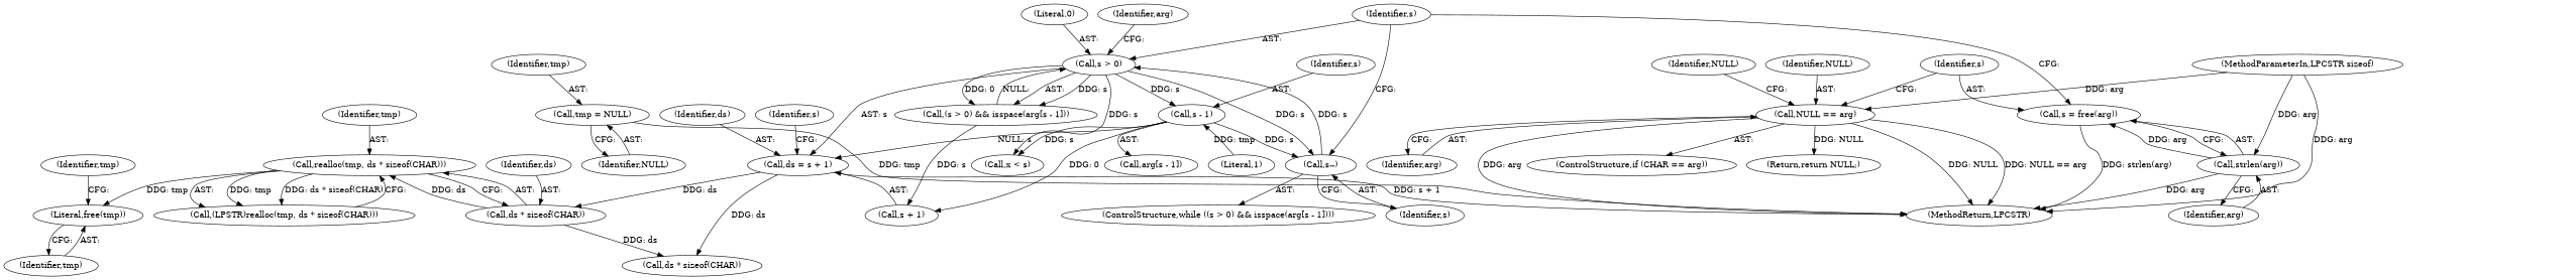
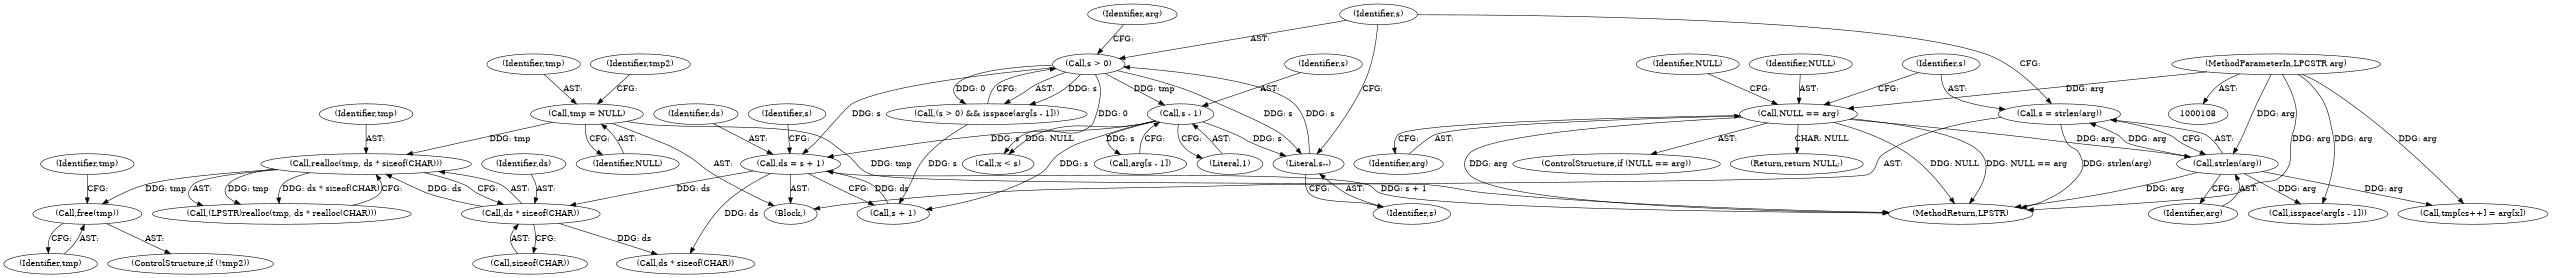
  digraph {
-   n1 [label="(Literal,free(tmp))"]
+   n1 [label="(Call,free(tmp))"]
    n2 [label="(Identifier,tmp)"]
+   n3 [label="(ControlStructure,if (!tmp2))"]
    n4 [label="(Call,realloc(tmp, ds * sizeof(CHAR)))"]
    n5 [label="(Call,ds * sizeof(CHAR))"]
-   n6 [label="(Call,(LPSTR)realloc(tmp, ds * sizeof(CHAR)))"]
+   n6 [label="(Call,(LPSTR)realloc(tmp, ds * realloc(CHAR)))"]
    n7 [label="(Call,ds * sizeof(CHAR))"]
+   n8 [label="(Call,sizeof(CHAR))"]
    n9 [label="(Call,tmp = NULL)"]
    n10 [label="(Identifier,NULL)"]
-   n11 [label="(MethodReturn,LPCSTR)"]
+   n11 [label="(MethodReturn,LPSTR)"]
+   n12 [label="(Block,)"]
    n13 [label="(Call,ds = s + 1)"]
    n14 [label="(Call,s + 1)"]
    n15 [label="(Call,s > 0)"]
-   n16 [label="(Call,s--)"]
+   n16 [label="(Literal,s--)"]
    n17 [label="(Call,s - 1)"]
    n18 [label="(Call,x < s)"]
    n19 [label="(Call,(s > 0) && isspace(arg[s - 1]))"]
    n20 [label="(Identifier,s)"]
-   n21 [label="(ControlStructure,while ((s > 0) && isspace(arg[s - 1])))"]
    n22 [label="(Call,arg[s - 1])"]
    n23 [label="(Literal,1)"]
-   n24 [label="(Literal,0)"]
-   n25 [label="(Call,s = free(arg))"]
+   n25 [label="(Call,s = strlen(arg))"]
    n26 [label="(Call,strlen(arg))"]
+   n27 [label="(Call,isspace(arg[s - 1]))"]
    n28 [label="(Identifier,arg)"]
+   n29 [label="(Call,tmp[cs++] = arg[x])"]
    n30 [label="(Call,NULL == arg)"]
-   n31 [label="(ControlStructure,if (CHAR == arg))"]
+   n31 [label="(ControlStructure,if (NULL == arg))"]
    n32 [label="(Return,return NULL;)"]
    n33 [label="(Identifier,arg)"]
-   n34 [label="(MethodParameterIn,LPCSTR sizeof)"]
+   n34 [label="(MethodParameterIn,LPCSTR arg)"]
+   1000108
    n36 [label="(Identifier,NULL)"]
    n37 [label="(Identifier,tmp)"]
    n38 [label="(Identifier,s)"]
+   n39 [label="(Identifier,tmp2)"]
    n40 [label="(Identifier,ds)"]
    n41 [label="(Identifier,ds)"]
    n42 [label="(Identifier,tmp)"]
    n43 [label="(Identifier,arg)"]
    n44 [label="(Identifier,s)"]
    n45 [label="(Identifier,NULL)"]
    n46 [label="(Identifier,s)"]
    n47 [label="(Identifier,tmp)"]
    n48 [label="(Identifier,s)"]
    n1 -> n2 [label="CFG: "]
+   n1 -> n3 [label="AST: "]
    n2 -> n1 [label="AST: "]
    n4 -> n1 [label="DDG: tmp"]
    n4 -> n5 [label="CFG: "]
    n4 -> n6 [label="AST: "]
    n4 -> n6 [label="DDG: tmp"]
    n4 -> n6 [label="DDG: ds * sizeof(CHAR)"]
    n5 -> n4 [label="AST: "]
    n5 -> n4 [label="DDG: ds"]
    n5 -> n7 [label="DDG: ds"]
+   n5 -> n8 [label="CFG: "]
    n6 -> n4 [label="CFG: "]
+   n8 -> n5 [label="AST: "]
+   n9 -> n4 [label="DDG: tmp"]
    n9 -> n10 [label="CFG: "]
    n9 -> n11 [label="DDG: tmp"]
+   n9 -> n12 [label="AST: "]
    n10 -> n9 [label="AST: "]
    n13 -> n5 [label="DDG: ds"]
    n13 -> n7 [label="DDG: ds"]
    n13 -> n11 [label="DDG: s + 1"]
-   n14 -> n13 [label="AST: "]
-   n15 -> n13 [label="AST: s"]
+   n13 -> n12 [label="AST: "]
+   n13 -> n14 [label="CFG: "]
+   n14 -> n13 [label="DDG: ds"]
+   n15 -> n13 [label="DDG: s"]
    n15 -> n16 [label="DDG: s"]
-   n15 -> n17 [label="DDG: s"]
-   n15 -> n18 [label="DDG: s"]
+   n15 -> n17 [label="DDG: tmp"]
+   n15 -> n18 [label="DDG: 0"]
    n15 -> n19 [label="AST: "]
    n15 -> n19 [label="DDG: s"]
    n15 -> n19 [label="DDG: 0"]
    n16 -> n15 [label="DDG: s"]
    n16 -> n20 [label="CFG: "]
-   n16 -> n21 [label="AST: "]
-   n17 -> n13 [label="NULL: s"]
-   n17 -> n14 [label="DDG: 0"]
+   n17 -> n13 [label="DDG: s"]
+   n17 -> n14 [label="DDG: s"]
    n17 -> n16 [label="DDG: s"]
-   n17 -> n18 [label="DDG: s"]
-   n17 -> n22 [label="AST: "]
+   n17 -> n18 [label="DDG: NULL"]
+   n17 -> n22 [label="DDG: s"]
+   n17 -> n23 [label="CFG: "]
    n19 -> n14 [label="DDG: s"]
-   n19 -> n15 [label="NULL: "]
+   n19 -> n15 [label="CFG: "]
    n20 -> n16 [label="AST: "]
-   n23 -> n17 [label="DDG: tmp"]
-   n24 -> n15 [label="AST: "]
+   n22 -> n17 [label="CFG: "]
+   n23 -> n17 [label="AST: "]
    n25 -> n11 [label="DDG: strlen(arg)"]
+   n25 -> n12 [label="AST: "]
    n25 -> n26 [label="CFG: "]
    n26 -> n11 [label="DDG: arg"]
    n26 -> n25 [label="AST: "]
    n26 -> n25 [label="DDG: arg"]
+   n26 -> n27 [label="DDG: arg"]
    n26 -> n28 [label="CFG: "]
+   n26 -> n29 [label="DDG: arg"]
    n28 -> n26 [label="AST: "]
    n30 -> n11 [label="DDG: NULL"]
    n30 -> n11 [label="DDG: NULL == arg"]
    n30 -> n11 [label="DDG: arg"]
+   n30 -> n26 [label="DDG: arg"]
    n30 -> n31 [label="AST: "]
-   n30 -> n32 [label="DDG: NULL"]
+   n30 -> n32 [label="CHAR: NULL"]
    n30 -> n33 [label="CFG: "]
    n33 -> n30 [label="AST: "]
    n34 -> n11 [label="DDG: arg"]
    n34 -> n26 [label="DDG: arg"]
+   n34 -> n27 [label="DDG: arg"]
+   n34 -> n29 [label="DDG: arg"]
    n34 -> n30 [label="DDG: arg"]
+   n34 -> 1000108 [label="AST: "]
    n36 -> n30 [label="CFG: "]
    n37 -> n9 [label="AST: "]
    n38 -> n15 [label="AST: "]
    n38 -> n16 [label="CFG: "]
    n38 -> n25 [label="CFG: "]
+   n39 -> n9 [label="CFG: "]
    n40 -> n13 [label="AST: "]
    n41 -> n5 [label="AST: "]
    n42 -> n4 [label="AST: "]
    n43 -> n15 [label="CFG: "]
    n44 -> n13 [label="CFG: "]
    n45 -> n30 [label="AST: "]
    n46 -> n25 [label="AST: "]
    n46 -> n30 [label="CFG: "]
    n47 -> n1 [label="CFG: "]
    n48 -> n17 [label="AST: "]
  }
